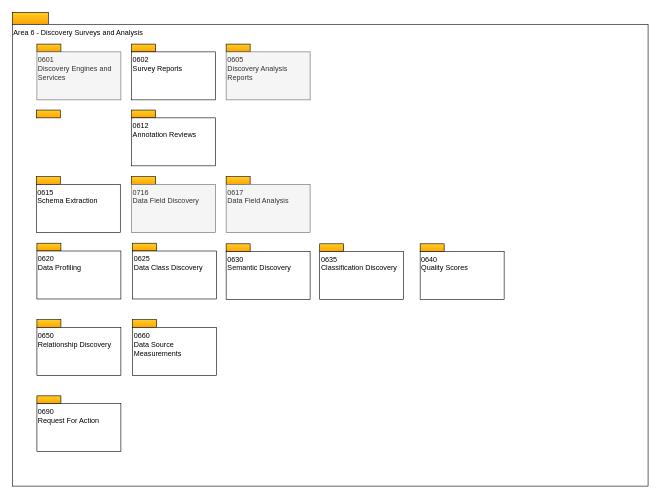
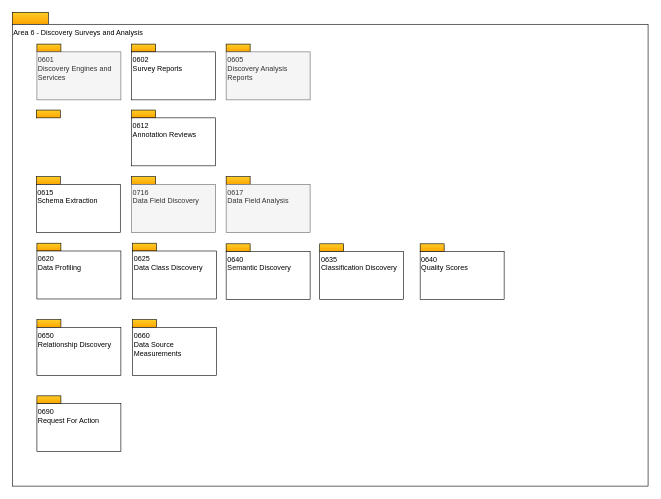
  <mxCell id="0" />
  <mxCell id="1" parent="0" />
  <mxCell id="2" value="" style="rounded=0;whiteSpace=wrap;html=1;align=left;fillColor=#ffcd28;strokeColor=#000000;gradientColor=#ffa500;" parent="1" vertex="1"><mxGeometry x="20" y="20" width="60" height="20" as="geometry" /></mxCell>
  <mxCell id="3" value="Area 6 - Discovery Surveys and Analysis" style="rounded=0;whiteSpace=wrap;html=1;align=left;verticalAlign=top;" parent="1" vertex="1"><mxGeometry x="20" y="40" width="1060" height="770" as="geometry" /></mxCell>
  <mxCell id="4" value="" style="rounded=0;whiteSpace=wrap;html=1;align=left;fillColor=#ffcd28;strokeColor=#000000;gradientColor=#ffa500;" parent="1" vertex="1"><mxGeometry x="60" y="183" width="40" height="13" as="geometry" /></mxCell>
  <mxCell id="5" value="" style="rounded=0;whiteSpace=wrap;html=1;align=left;fillColor=#ffcd28;strokeColor=#000000;gradientColor=#ffa500;" parent="1" vertex="1"><mxGeometry x="219" y="183" width="40" height="13" as="geometry" /></mxCell>
  <mxCell id="6" value="0612&lt;br&gt;Annotation Reviews" style="rounded=0;whiteSpace=wrap;html=1;align=left;verticalAlign=top;" parent="1" vertex="1"><mxGeometry x="219" y="196" width="140" height="80" as="geometry" /></mxCell>
  <mxCell id="7" value="" style="rounded=0;whiteSpace=wrap;html=1;align=left;fillColor=#ffcd28;strokeColor=#000000;gradientColor=#ffa500;" parent="1" vertex="1"><mxGeometry x="219" y="73" width="40" height="13" as="geometry" /></mxCell>
  <mxCell id="8" value="0602&lt;br&gt;Survey Reports" style="rounded=0;whiteSpace=wrap;html=1;align=left;verticalAlign=top;" parent="1" vertex="1"><mxGeometry x="219" y="86" width="140" height="80" as="geometry" /></mxCell>
  <mxCell id="9" value="" style="rounded=0;whiteSpace=wrap;html=1;align=left;fillColor=#ffcd28;strokeColor=#000000;gradientColor=#ffa500;" parent="1" vertex="1"><mxGeometry x="61" y="405" width="40" height="13" as="geometry" /></mxCell>
  <mxCell id="10" value="0620&lt;br&gt;Data Profiling&lt;br&gt;" style="rounded=0;whiteSpace=wrap;html=1;align=left;verticalAlign=top;" parent="1" vertex="1"><mxGeometry x="61" y="418" width="140" height="80" as="geometry" /></mxCell>
  <mxCell id="11" value="" style="rounded=0;whiteSpace=wrap;html=1;align=left;fillColor=#ffcd28;strokeColor=#000000;gradientColor=#ffa500;" parent="1" vertex="1"><mxGeometry x="220.5" y="405" width="40" height="13" as="geometry" /></mxCell>
  <mxCell id="12" value="0625&lt;br&gt;Data Class Discovery&lt;br&gt;" style="rounded=0;whiteSpace=wrap;html=1;align=left;verticalAlign=top;" parent="1" vertex="1"><mxGeometry x="220.5" y="418" width="140" height="80" as="geometry" /></mxCell>
  <mxCell id="13" value="" style="rounded=0;whiteSpace=wrap;html=1;align=left;fillColor=#ffcd28;strokeColor=#000000;gradientColor=#ffa500;" parent="1" vertex="1"><mxGeometry x="376.5" y="406" width="40" height="13" as="geometry" /></mxCell>
- <mxCell id="14" value="0630&lt;br&gt;Semantic Discovery&lt;br&gt;" style="rounded=0;whiteSpace=wrap;html=1;align=left;verticalAlign=top;" parent="1" vertex="1"><mxGeometry x="376.5" y="419" width="140" height="80" as="geometry" /></mxCell>
+ <mxCell id="14" value="0640&lt;br&gt;Semantic Discovery&lt;br&gt;" style="rounded=0;whiteSpace=wrap;html=1;align=left;verticalAlign=top;" parent="1" vertex="1"><mxGeometry x="376.5" y="419" width="140" height="80" as="geometry" /></mxCell>
  <mxCell id="15" value="" style="rounded=0;whiteSpace=wrap;html=1;align=left;fillColor=#ffcd28;strokeColor=#000000;gradientColor=#ffa500;" parent="1" vertex="1"><mxGeometry x="532.5" y="406" width="40" height="13" as="geometry" /></mxCell>
  <mxCell id="16" value="0635&lt;br&gt;Classification Discovery&lt;br&gt;" style="rounded=0;whiteSpace=wrap;html=1;align=left;verticalAlign=top;" parent="1" vertex="1"><mxGeometry x="532.5" y="419" width="140" height="80" as="geometry" /></mxCell>
  <mxCell id="17" value="" style="rounded=0;whiteSpace=wrap;html=1;align=left;fillColor=#ffcd28;strokeColor=#000000;gradientColor=#ffa500;" parent="1" vertex="1"><mxGeometry x="61" y="532.5" width="40" height="13" as="geometry" /></mxCell>
  <mxCell id="18" value="0650&lt;br&gt;Relationship Discovery" style="rounded=0;whiteSpace=wrap;html=1;align=left;verticalAlign=top;" parent="1" vertex="1"><mxGeometry x="61" y="545.5" width="140" height="80" as="geometry" /></mxCell>
  <mxCell id="19" value="" style="rounded=0;whiteSpace=wrap;html=1;align=left;fillColor=#ffcd28;strokeColor=#000000;gradientColor=#ffa500;" parent="1" vertex="1"><mxGeometry x="220.5" y="532.5" width="40" height="13" as="geometry" /></mxCell>
  <mxCell id="20" value="0660&lt;br&gt;Data Source Measurements&lt;br&gt;" style="rounded=0;whiteSpace=wrap;html=1;align=left;verticalAlign=top;" parent="1" vertex="1"><mxGeometry x="220.5" y="545.5" width="140" height="80" as="geometry" /></mxCell>
  <mxCell id="21" value="" style="rounded=0;whiteSpace=wrap;html=1;align=left;fillColor=#ffcd28;strokeColor=#000000;gradientColor=#ffa500;" parent="1" vertex="1"><mxGeometry x="61" y="659.5" width="40" height="13" as="geometry" /></mxCell>
  <mxCell id="22" value="0690&lt;br&gt;Request For Action&lt;br&gt;" style="rounded=0;whiteSpace=wrap;html=1;align=left;verticalAlign=top;" parent="1" vertex="1"><mxGeometry x="61" y="672.5" width="140" height="80" as="geometry" /></mxCell>
  <mxCell id="23" value="" style="rounded=0;whiteSpace=wrap;html=1;align=left;fillColor=#ffcd28;strokeColor=#000000;gradientColor=#ffa500;" parent="1" vertex="1"><mxGeometry x="700" y="406" width="40" height="13" as="geometry" /></mxCell>
  <mxCell id="24" value="0640&lt;br&gt;Quality Scores&lt;br&gt;" style="rounded=0;whiteSpace=wrap;html=1;align=left;verticalAlign=top;" parent="1" vertex="1"><mxGeometry x="700" y="419" width="140" height="80" as="geometry" /></mxCell>
  <mxCell id="25" value="" style="rounded=0;whiteSpace=wrap;html=1;align=left;fillColor=#ffcd28;strokeColor=#000000;gradientColor=#ffa500;" parent="1" vertex="1"><mxGeometry x="61" y="73" width="40" height="13" as="geometry" /></mxCell>
  <mxCell id="26" value="0601&lt;br&gt;Discovery Engines and Services" style="rounded=0;whiteSpace=wrap;html=1;align=left;verticalAlign=top;fillColor=#f5f5f5;fontColor=#333333;strokeColor=#666666;" parent="1" vertex="1"><mxGeometry x="61" y="86" width="140" height="80" as="geometry" /></mxCell>
  <mxCell id="27" value="" style="rounded=0;whiteSpace=wrap;html=1;align=left;fillColor=#ffcd28;strokeColor=#000000;gradientColor=#ffa500;" parent="1" vertex="1"><mxGeometry x="376.5" y="73" width="40" height="13" as="geometry" /></mxCell>
  <mxCell id="28" value="0605&lt;br&gt;Discovery Analysis&lt;br&gt;Reports" style="rounded=0;whiteSpace=wrap;html=1;align=left;verticalAlign=top;fillColor=#f5f5f5;fontColor=#333333;strokeColor=#666666;" parent="1" vertex="1"><mxGeometry x="376.5" y="86" width="140" height="80" as="geometry" /></mxCell>
  <mxCell id="29" value="" style="rounded=0;whiteSpace=wrap;html=1;align=left;fillColor=#ffcd28;strokeColor=#000000;gradientColor=#ffa500;" parent="1" vertex="1"><mxGeometry x="60" y="294" width="40" height="13" as="geometry" /></mxCell>
  <mxCell id="30" value="0615&lt;br&gt;Schema Extraction" style="rounded=0;whiteSpace=wrap;html=1;align=left;verticalAlign=top;" parent="1" vertex="1"><mxGeometry x="60" y="307" width="140" height="80" as="geometry" /></mxCell>
  <mxCell id="31" value="" style="rounded=0;whiteSpace=wrap;html=1;align=left;fillColor=#ffcd28;strokeColor=#000000;gradientColor=#ffa500;" parent="1" vertex="1"><mxGeometry x="219" y="294" width="40" height="13" as="geometry" /></mxCell>
  <mxCell id="32" value="0716&lt;br&gt;Data Field Discovery" style="rounded=0;whiteSpace=wrap;html=1;align=left;verticalAlign=top;fillColor=#f5f5f5;fontColor=#333333;strokeColor=#666666;" parent="1" vertex="1"><mxGeometry x="219" y="307" width="140" height="80" as="geometry" /></mxCell>
  <mxCell id="33" value="" style="rounded=0;whiteSpace=wrap;html=1;align=left;fillColor=#ffcd28;strokeColor=#000000;gradientColor=#ffa500;" parent="1" vertex="1"><mxGeometry x="376.5" y="294" width="40" height="13" as="geometry" /></mxCell>
  <mxCell id="34" value="0617&lt;br&gt;Data Field Analysis" style="rounded=0;whiteSpace=wrap;html=1;align=left;verticalAlign=top;fillColor=#f5f5f5;fontColor=#333333;strokeColor=#666666;" parent="1" vertex="1"><mxGeometry x="376.5" y="307" width="140" height="80" as="geometry" /></mxCell>
